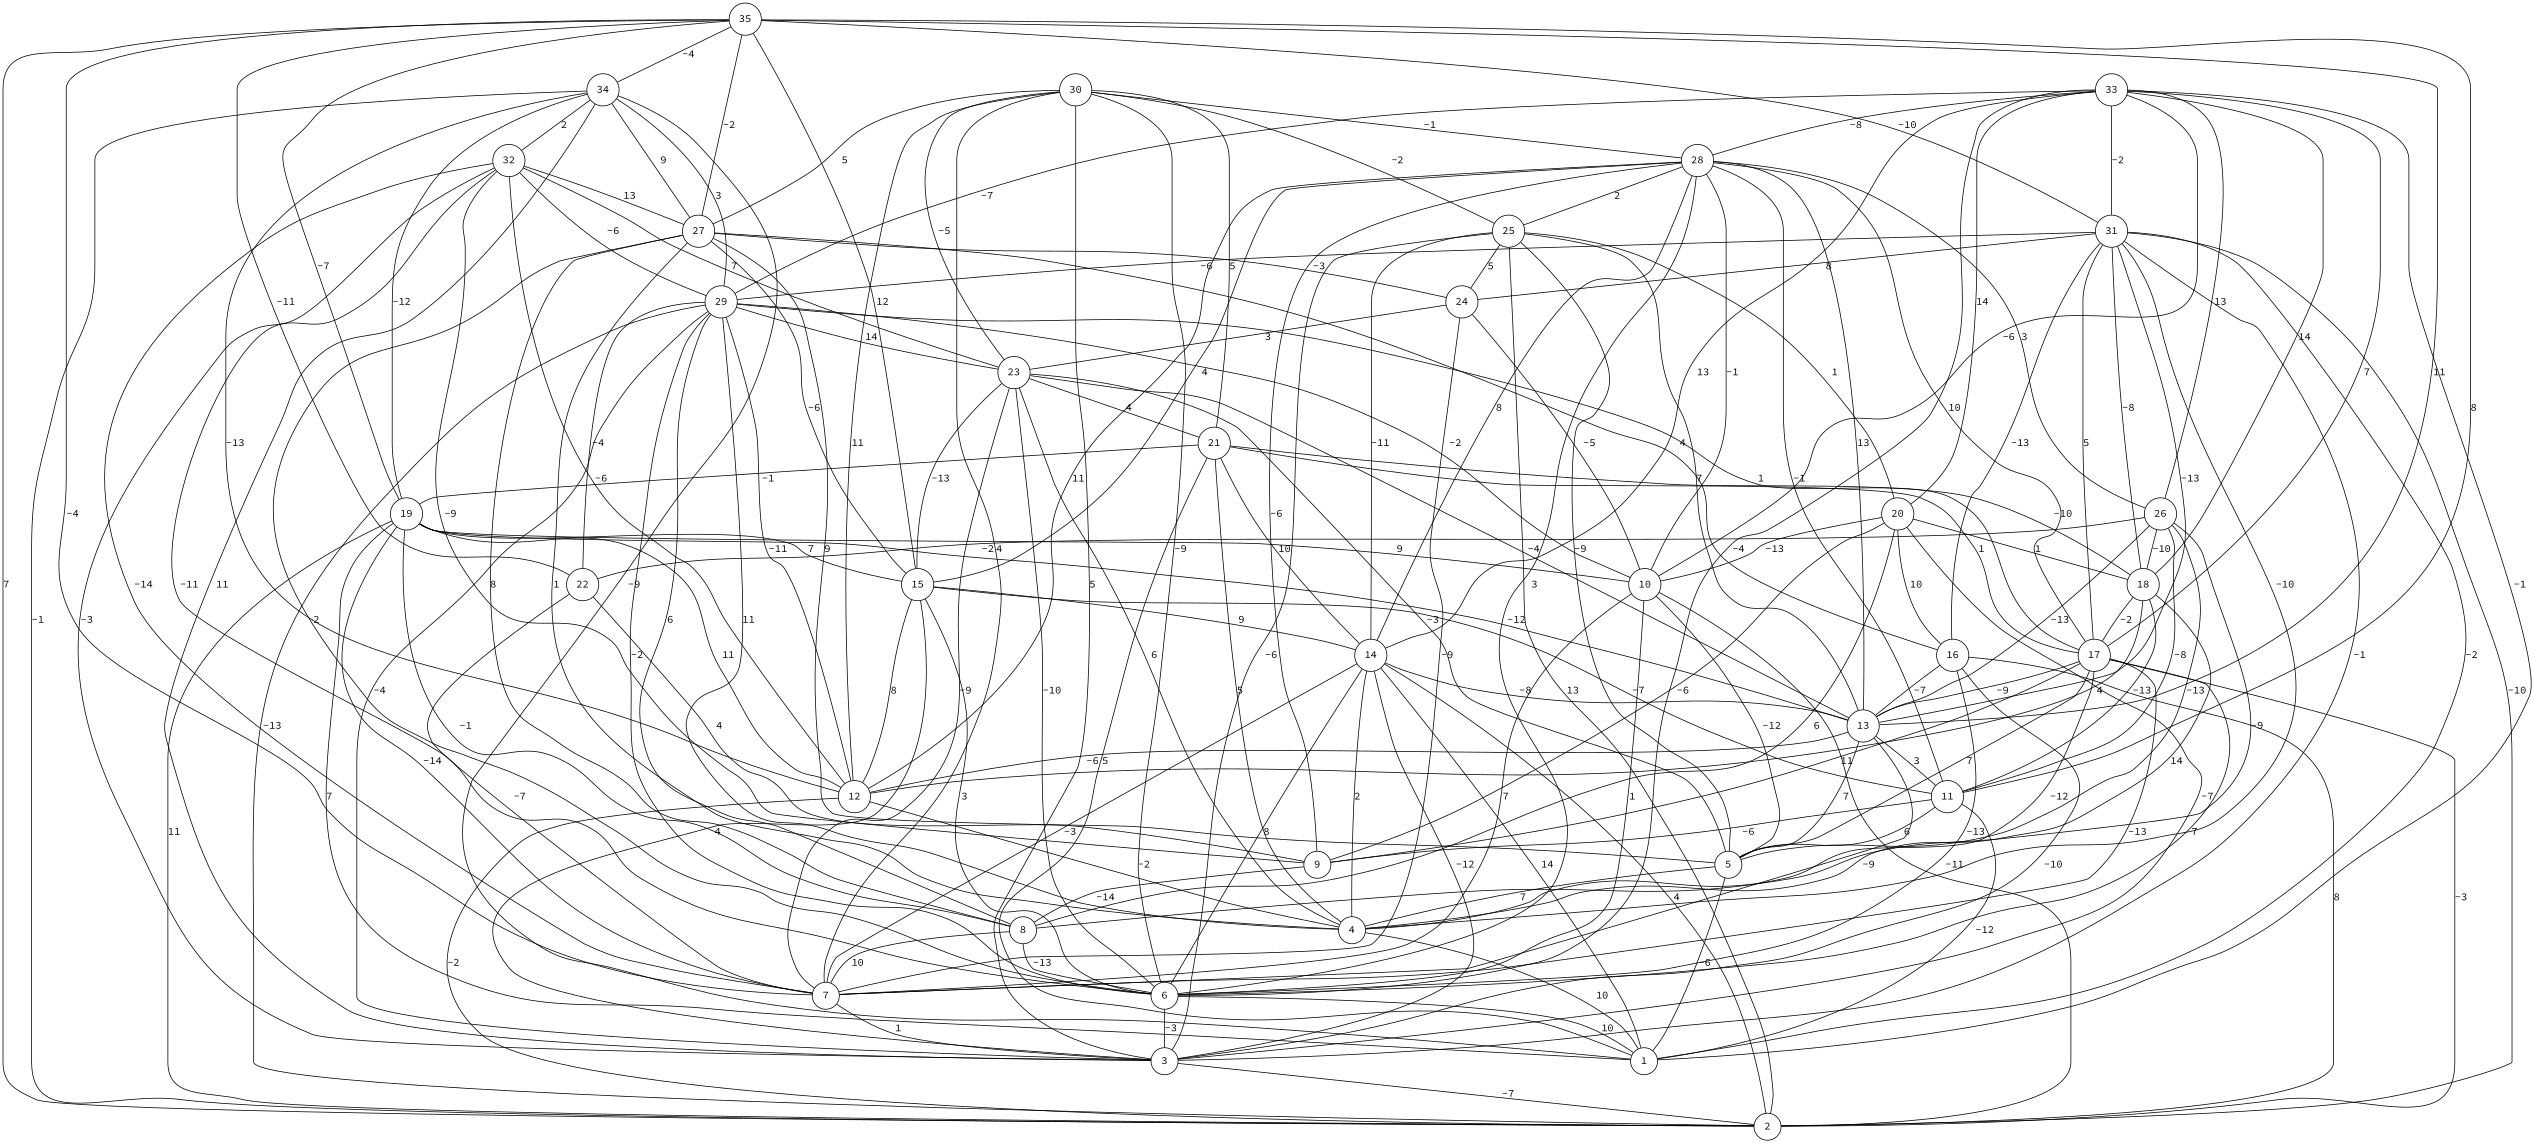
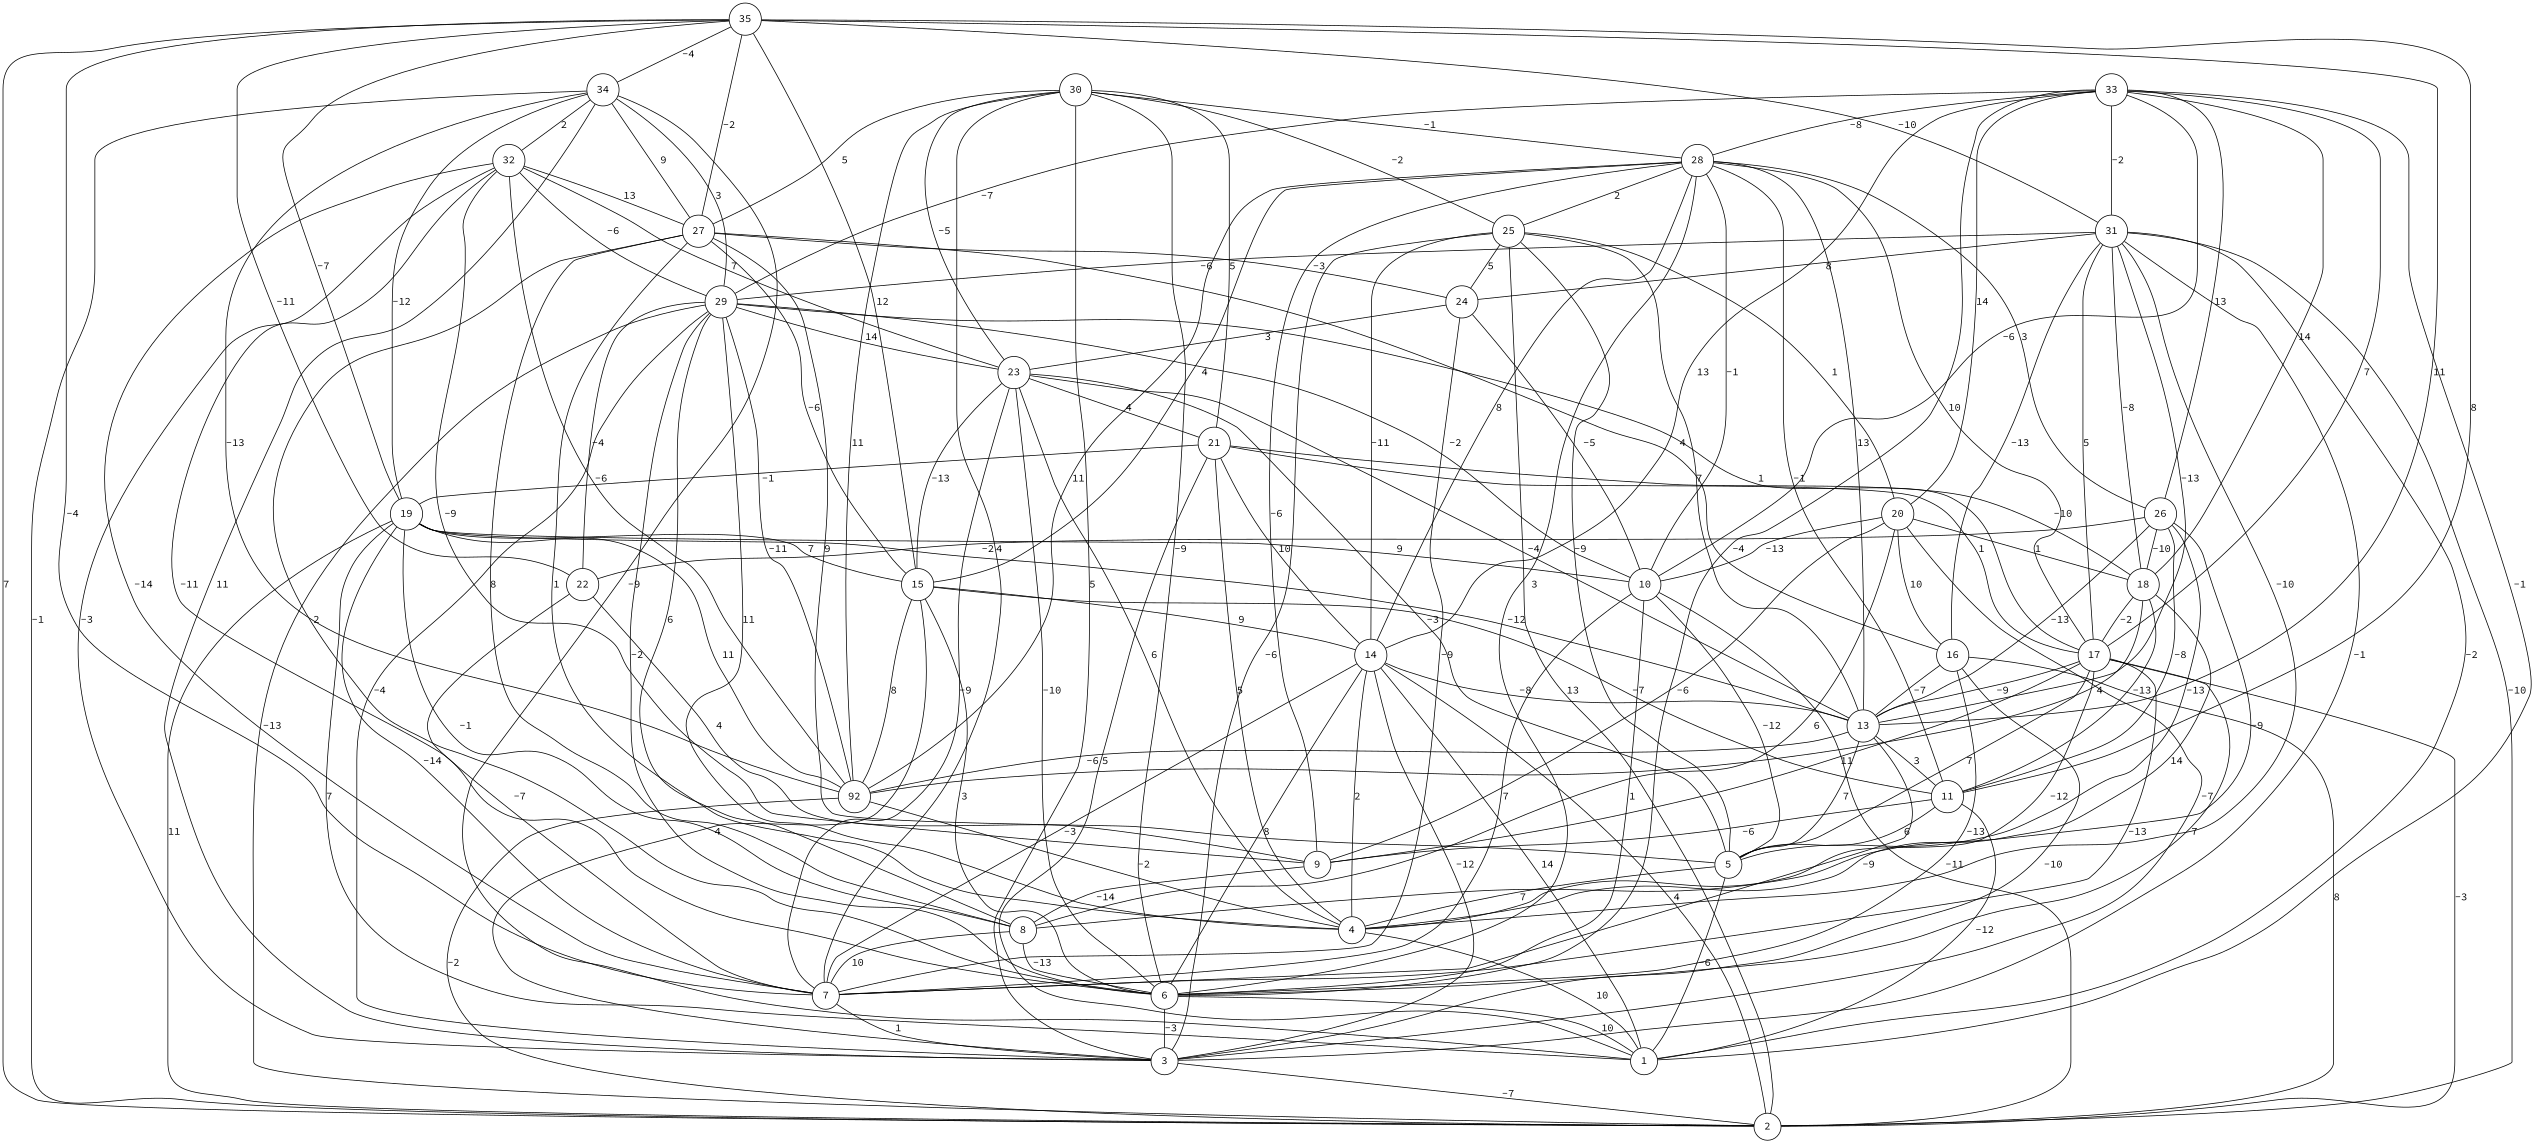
  graph {
    fontname="Source Code Pro"
    node [fontname="Source Code Pro" shape=circle]
    edge [fontname="Source Code Pro"]
    35
    2
    7
    11
    13
    15
    19
    22
    27
    31
    34
    3
    1
    9
    5
-   12
+   12 [label=92]
    6
    14
    10
    8
    4
    16
    24
    29
    17
    18
    32
    23
    21
    33
    20
    26
    28
    25
    30
    35 -- 2 [label=7]
    35 -- 7 [label=-4]
    35 -- 11 [label=8]
    35 -- 13 [label=11]
    35 -- 15 [label=12]
    35 -- 19 [label=-7]
    35 -- 22 [label=-11]
    35 -- 27 [label=-2]
    35 -- 31 [label=-10]
    35 -- 34 [label=-4]
    7 -- 3 [label=1]
    11 -- 1 [label=-12]
    11 -- 9 [label=-6]
    11 -- 5 [label=6]
    13 -- 7 [label=-9]
    13 -- 11 [label=3]
    13 -- 5 [label=7]
    13 -- 12 [label=-6]
    15 -- 11 [label=-7]
    15 -- 3 [label=4]
    15 -- 12 [label=8]
    15 -- 6 [label=3]
    15 -- 14 [label=9]
    19 -- 2 [label=11]
    19 -- 7 [label=-14]
    19 -- 13 [label=-12]
    19 -- 15 [label=7]
    19 -- 1 [label=7]
    19 -- 12 [label=11]
    19 -- 10 [label=9]
    19 -- 8 [label=-1]
    22 -- 7 [label=-7]
    22 -- 9 [label=4]
    27 -- 15 [label=-6]
    27 -- 5 [label=9]
    27 -- 6 [label=2]
    27 -- 8 [label=8]
    27 -- 4 [label=1]
    27 -- 16 [label=4]
    27 -- 24 [label=-3]
    31 -- 2 [label=-10]
    31 -- 13 [label=-13]
    31 -- 3 [label=-1]
    31 -- 1 [label=-2]
    31 -- 4 [label=-10]
    31 -- 16 [label=-13]
    31 -- 24 [label=8]
    31 -- 29 [label=-6]
    31 -- 17 [label=5]
    31 -- 18 [label=-8]
    34 -- 2 [label=-1]
    34 -- 19 [label=-12]
    34 -- 27 [label=9]
    34 -- 3 [label=11]
    34 -- 1 [label=-9]
    34 -- 12 [label=-13]
    34 -- 29 [label=3]
    34 -- 32 [label=2]
    3 -- 2 [label=-7]
    9 -- 8 [label=-14]
    5 -- 1 [label=-6]
    5 -- 4 [label=7]
    12 -- 2 [label=-2]
    12 -- 4 [label=-2]
    6 -- 3 [label=-3]
    6 -- 1 [label=10]
    14 -- 2 [label=4]
    14 -- 7 [label=-3]
    14 -- 13 [label=-8]
    14 -- 3 [label=-12]
    14 -- 1 [label=14]
    14 -- 6 [label=8]
    14 -- 4 [label=2]
    10 -- 2 [label=-11]
    10 -- 7 [label=7]
    10 -- 5 [label=-12]
    10 -- 6 [label=1]
    8 -- 7 [label=10]
    8 -- 6 [label=-13]
    4 -- 1 [label=10]
    16 -- 2 [label=8]
    16 -- 13 [label=-7]
    16 -- 3 [label=-10]
    16 -- 6 [label=-13]
    24 -- 7 [label=-9]
    24 -- 10 [label=-5]
    24 -- 23 [label=3]
    29 -- 2 [label=-13]
    29 -- 22 [label=-4]
    29 -- 3 [label=-4]
    29 -- 12 [label=-11]
    29 -- 6 [label=-2]
    29 -- 10 [label=-2]
    29 -- 8 [label=6]
    29 -- 4 [label=11]
    29 -- 17 [label=1]
    29 -- 23 [label=14]
    17 -- 2 [label=-3]
    17 -- 7 [label=-13]
    17 -- 13 [label=-9]
    17 -- 9 [label=11]
    17 -- 5 [label=7]
    17 -- 6 [label=7]
    17 -- 4 [label=-12]
    18 -- 11 [label=-13]
    18 -- 12 [label=4]
    18 -- 4 [label=14]
    18 -- 17 [label=-2]
    32 -- 7 [label=-14]
    32 -- 27 [label=13]
    32 -- 3 [label=-3]
    32 -- 9 [label=-9]
    32 -- 12 [label=-6]
    32 -- 6 [label=-11]
    32 -- 29 [label=-6]
    32 -- 23 [label=7]
    23 -- 7 [label=-9]
    23 -- 13 [label=-4]
    23 -- 15 [label=-13]
    23 -- 5 [label=-3]
    23 -- 6 [label=-10]
    23 -- 4 [label=6]
    23 -- 21 [label=4]
    21 -- 19 [label=-1]
    21 -- 1 [label=5]
    21 -- 14 [label=10]
    21 -- 4 [label=5]
    21 -- 17 [label=1]
    21 -- 18 [label=-10]
    33 -- 31 [label=-2]
    33 -- 1 [label=-1]
    33 -- 6 [label=-4]
    33 -- 14 [label=13]
    33 -- 10 [label=-6]
    33 -- 29 [label=-7]
    33 -- 17 [label=7]
    33 -- 18 [label=14]
    33 -- 20 [label=14]
    33 -- 26 [label=13]
    33 -- 28 [label=-8]
    20 -- 3 [label=-7]
    20 -- 9 [label=-6]
    20 -- 10 [label=-13]
    20 -- 8 [label=6]
    20 -- 16 [label=10]
    20 -- 18 [label=1]
    26 -- 11 [label=-8]
    26 -- 13 [label=-13]
    26 -- 22 [label=-2]
    26 -- 5 [label=-13]
    26 -- 8 [label=-9]
    26 -- 18 [label=-10]
    28 -- 11 [label=-1]
    28 -- 13 [label=13]
    28 -- 15 [label=4]
    28 -- 9 [label=-6]
    28 -- 12 [label=11]
    28 -- 6 [label=3]
    28 -- 14 [label=8]
    28 -- 10 [label=-1]
    28 -- 17 [label=10]
    28 -- 26 [label=3]
    28 -- 25 [label=2]
    25 -- 2 [label=13]
    25 -- 13 [label=7]
    25 -- 3 [label=-6]
    25 -- 5 [label=-9]
    25 -- 14 [label=-11]
    25 -- 24 [label=5]
    25 -- 20 [label=1]
    30 -- 7 [label=4]
    30 -- 27 [label=5]
    30 -- 3 [label=5]
    30 -- 12 [label=11]
    30 -- 6 [label=-9]
    30 -- 23 [label=-5]
    30 -- 21 [label=5]
    30 -- 28 [label=-1]
    30 -- 25 [label=-2]
  }
